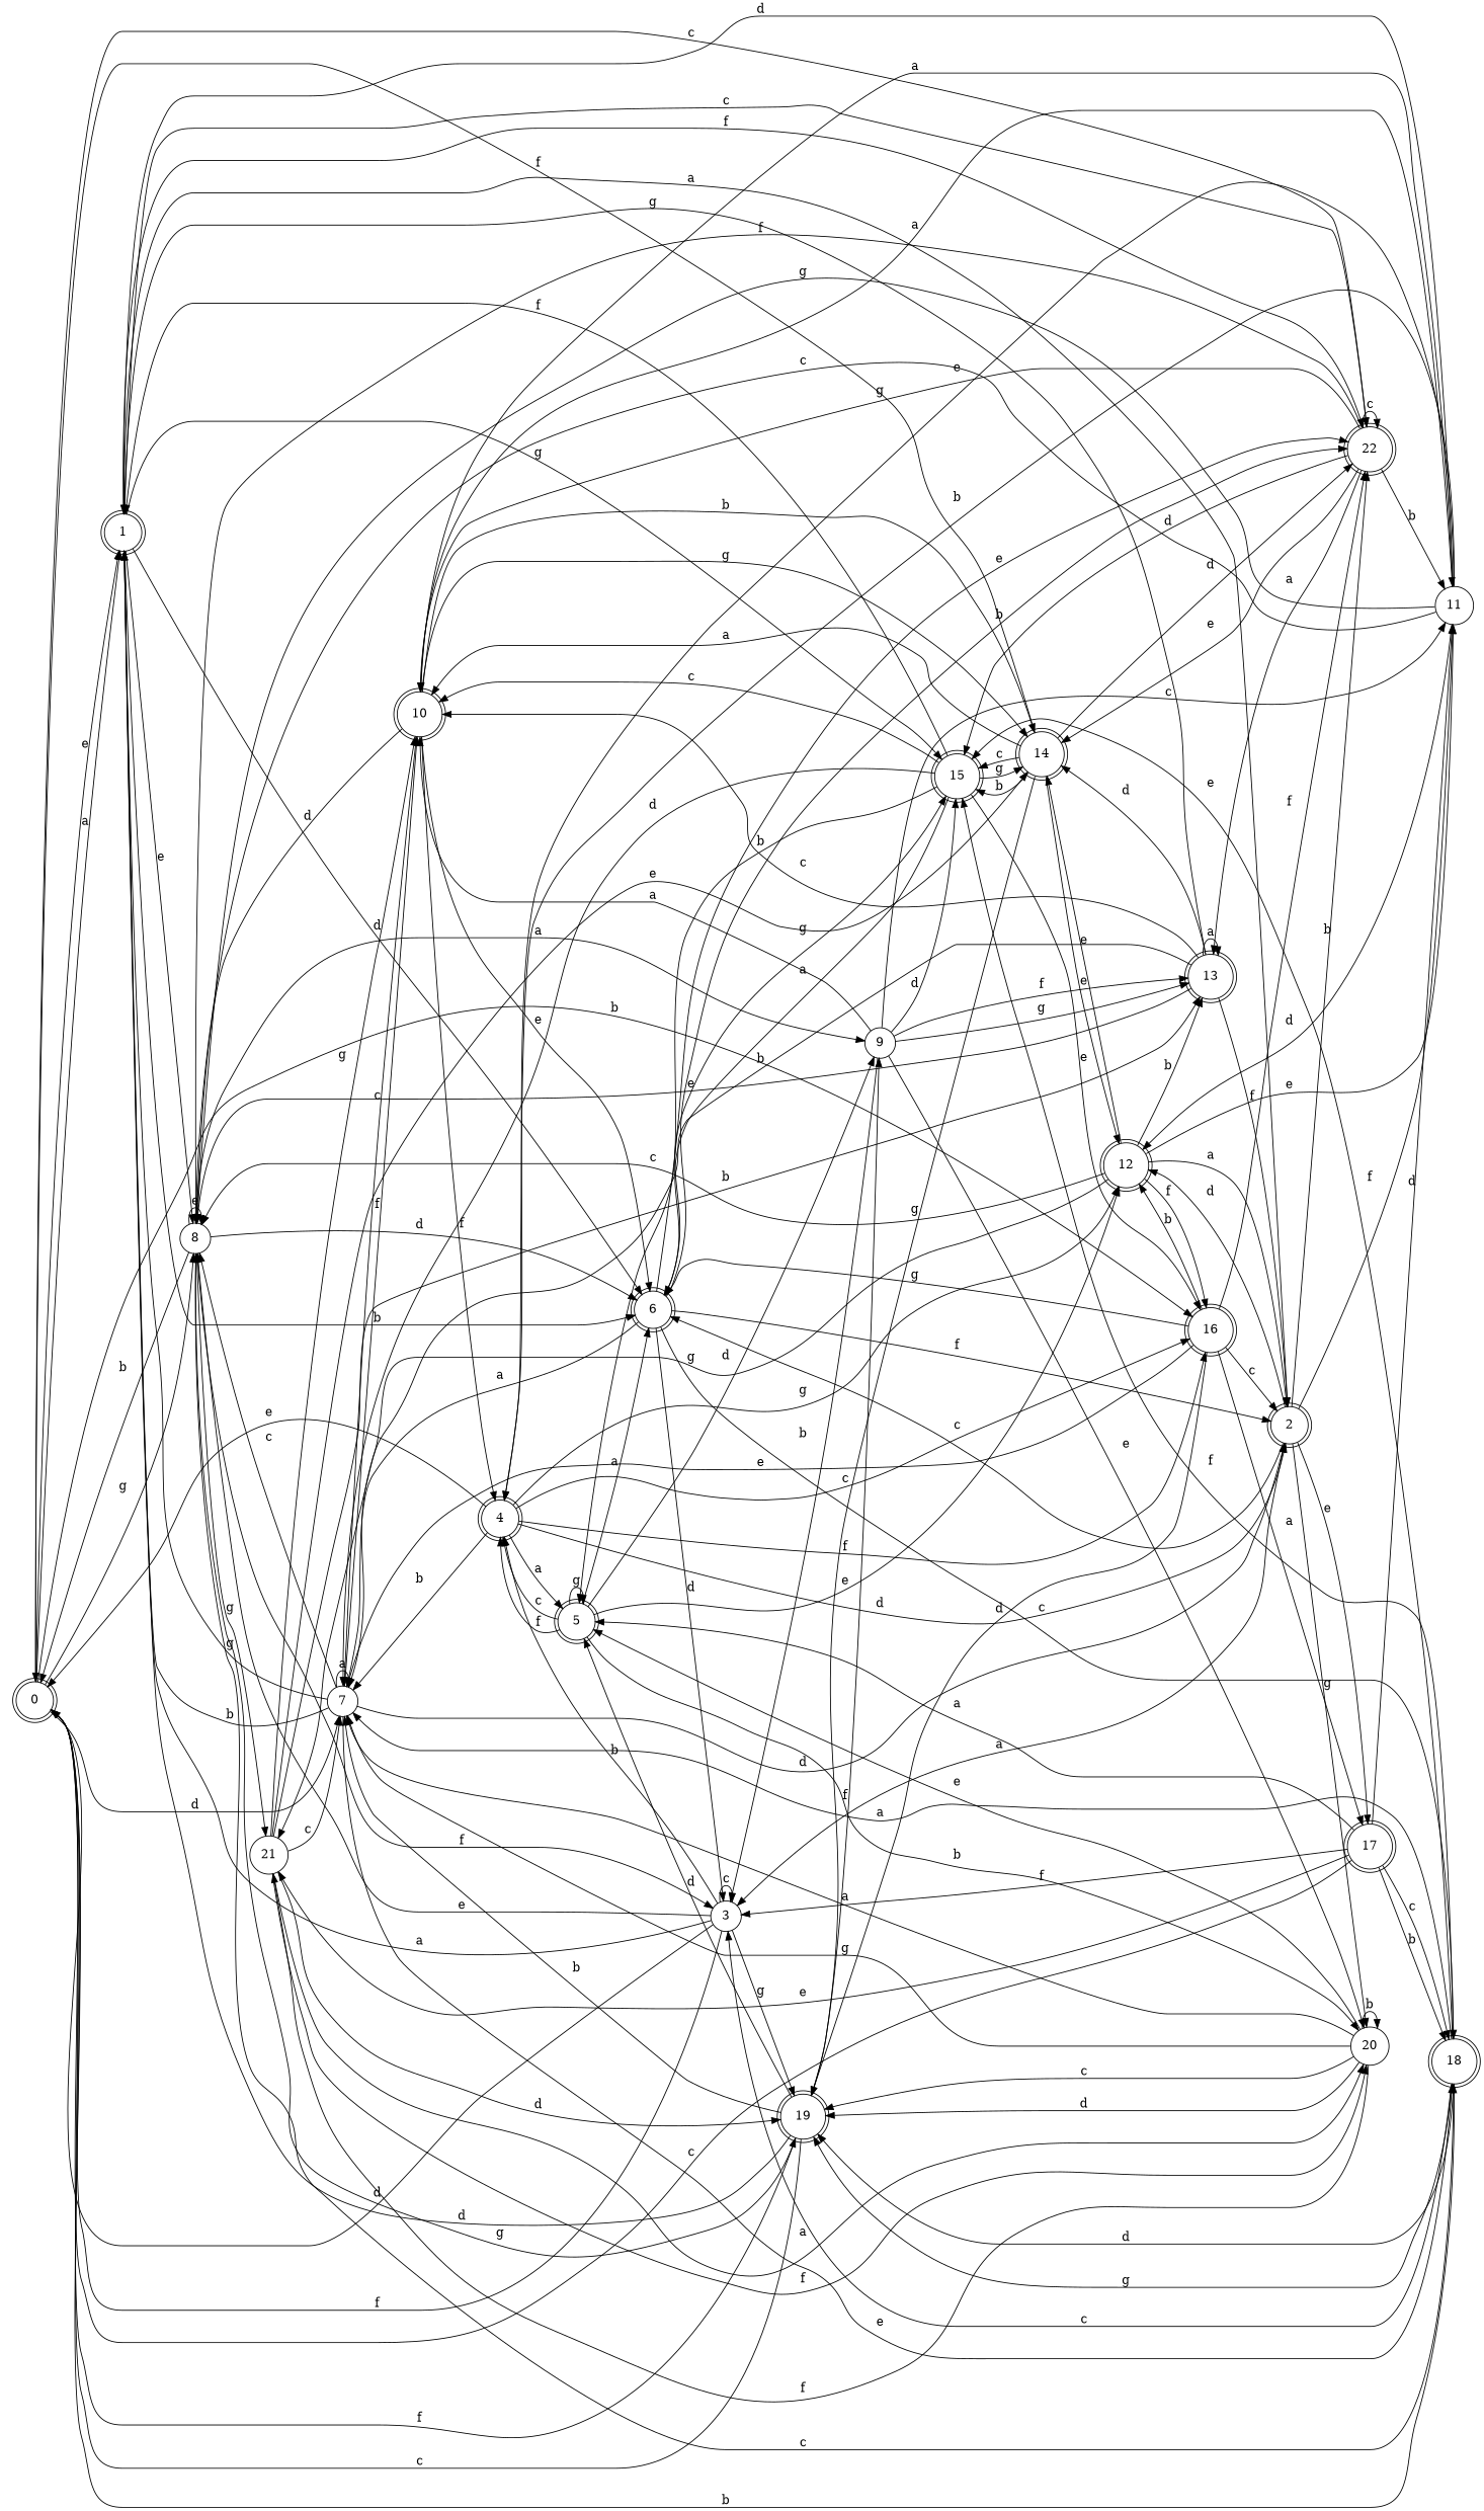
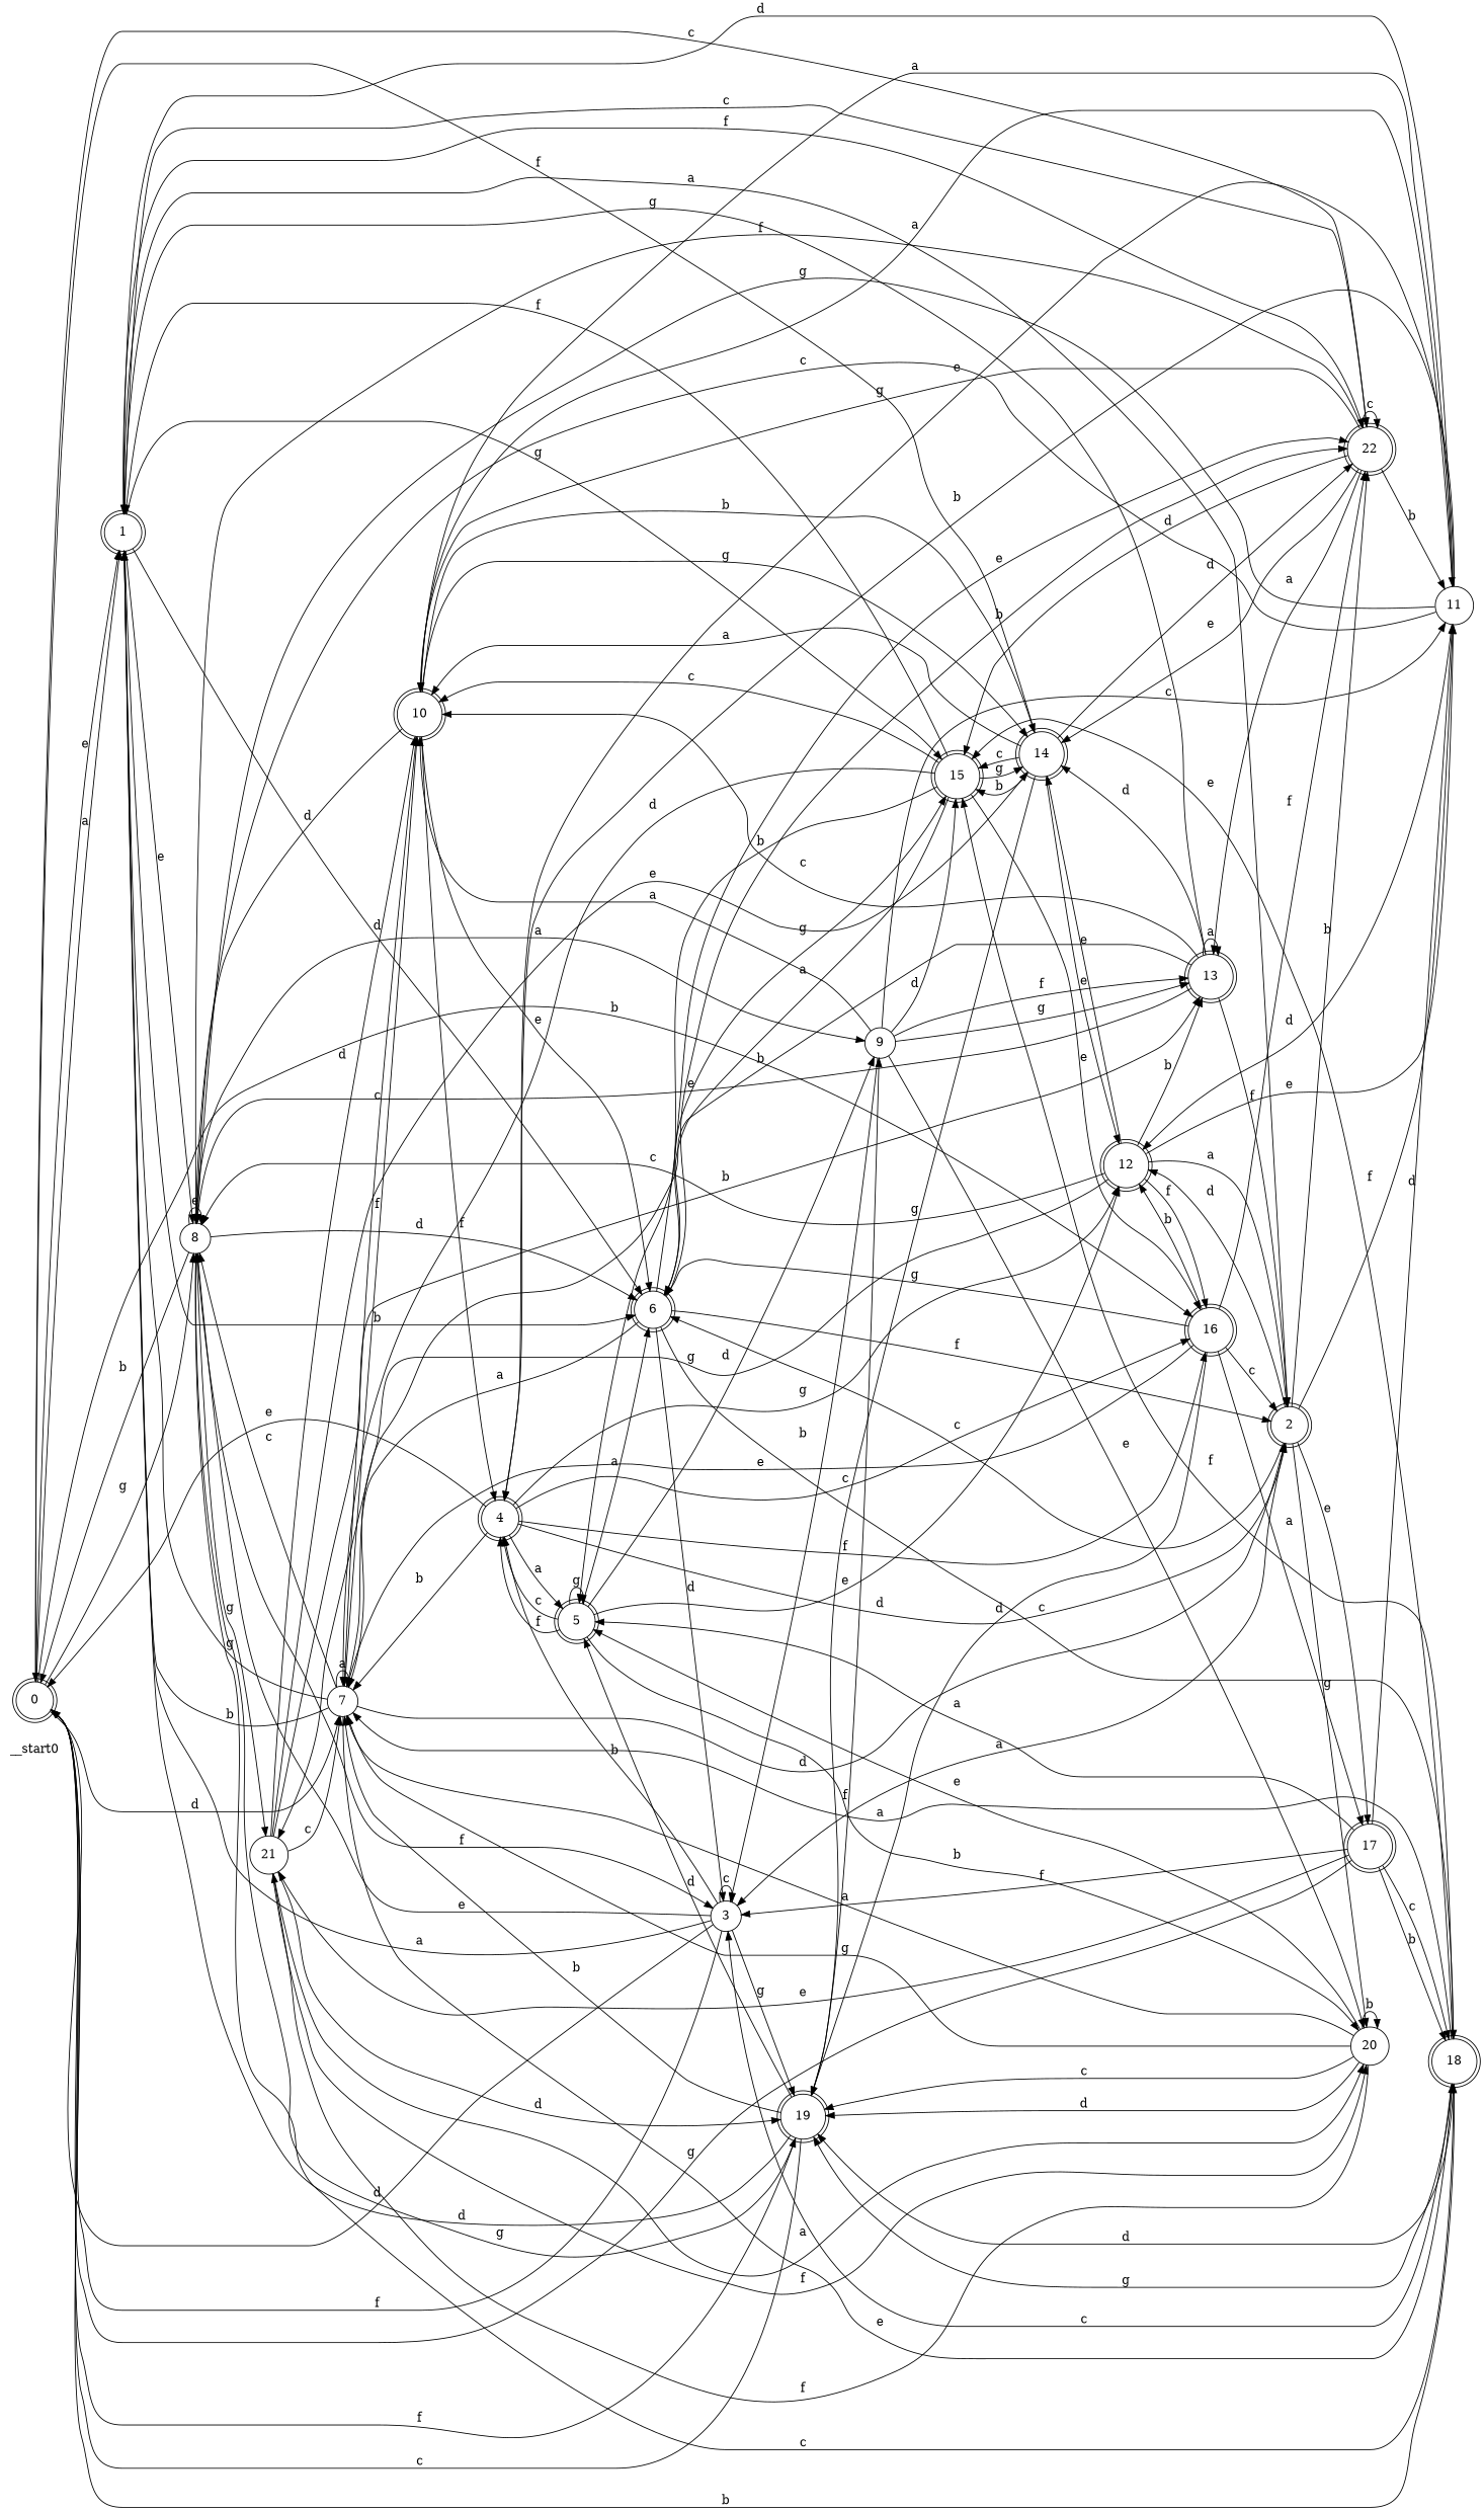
  digraph {
    rankdir=LR
    node [shape=doublecircle color=black fillcolor=white style="rounded,filled"]
+   __start0 [shape=none color="" fillcolor="" style=""]
    n2 [label=0]
    n3 [label=1]
    n4 [label=7 shape=circle style=filled]
    n5 [label=8 shape=circle style=filled]
    n6 [label=16]
    n7 [label=19]
    n8 [label=22]
    n9 [label=2]
    n10 [label=6]
    n11 [label=15]
    n12 [label=18]
    n13 [label=10]
    n14 [label=3 shape=circle style=filled]
    n15 [label=9 shape=circle style=filled]
    n16 [label=21 shape=circle style=filled]
    n17 [label=12]
    n18 [label=17]
    n19 [label=5]
    n20 [label=11 shape=circle style=filled]
    n21 [label=13]
    n22 [label=14]
    n23 [label=20 shape=circle style=filled]
    n24 [label=4]
    n2 -> n3 [label=a]
    n2 -> n3 [label=e]
    n2 -> n4 [label=d]
    n2 -> n5 [label=g]
    n2 -> n6 [label=b]
    n2 -> n7 [label=f]
    n2 -> n8 [label=c]
    n3 -> n5 [label=e]
    n3 -> n8 [label=c]
    n3 -> n8 [label=f]
    n3 -> n9 [label=a]
    n3 -> n10 [label=b]
    n3 -> n10 [label=d]
    n3 -> n11 [label=g]
    n4 -> n3 [label=b]
    n4 -> n3 [label=g]
    n4 -> n4 [label=a]
    n4 -> n5 [label=c]
    n4 -> n9 [label=d]
    n4 -> n12 [label=e]
    n4 -> n13 [label=f]
    n5 -> n2 [label=b]
    n5 -> n5 [label=e]
    n5 -> n10 [label=d]
    n5 -> n12 [label=c]
    n5 -> n14 [label=f]
    n5 -> n15 [label=a]
    n5 -> n16 [label=g]
    n6 -> n4 [label=e]
    n6 -> n7 [label=d]
    n6 -> n8 [label=f]
    n6 -> n9 [label=c]
    n6 -> n10 [label=g]
    n6 -> n17 [label=b]
    n6 -> n18 [label=a]
    n7 -> n2 [label=c]
    n7 -> n3 [label=d]
    n7 -> n4 [label=b]
    n7 -> n5 [label=g]
    n7 -> n15 [label=f]
    n7 -> n19 [label=d]
    n8 -> n5 [label=f]
    n8 -> n8 [label=c]
    n8 -> n11 [label=d]
    n8 -> n13 [label=g]
    n8 -> n20 [label=b]
    n8 -> n21 [label=a]
    n8 -> n22 [label=e]
    n9 -> n8 [label=b]
    n9 -> n10 [label=c]
    n9 -> n14 [label=a]
    n9 -> n17 [label=d]
    n9 -> n18 [label=e]
    n9 -> n20 [label=f]
    n9 -> n23 [label=g]
    n10 -> n4 [label=a]
    n10 -> n8 [label=b]
    n10 -> n8 [label=e]
    n10 -> n9 [label=f]
    n10 -> n11 [label=g]
    n10 -> n12 [label=c]
    n10 -> n14 [label=d]
    n11 -> n3 [label=f]
    n11 -> n4 [label=d]
    n11 -> n6 [label=e]
    n11 -> n10 [label=a]
    n11 -> n13 [label=c]
    n11 -> n19 [label=b]
    n11 -> n22 [label=g]
    n12 -> n2 [label=b]
    n12 -> n4 [label=a]
    n12 -> n7 [label=d]
    n12 -> n7 [label=g]
    n12 -> n11 [label=e]
    n12 -> n11 [label=f]
    n12 -> n14 [label=c]
    n13 -> n4 [label=c]
    n13 -> n5 [label=d]
    n13 -> n10 [label=e]
    n13 -> n20 [label=a]
    n13 -> n22 [label=b]
    n13 -> n22 [label=g]
    n13 -> n24 [label=f]
    n14 -> n2 [label=d]
    n14 -> n2 [label=f]
    n14 -> n3 [label=a]
    n14 -> n5 [label=e]
    n14 -> n7 [label=g]
    n14 -> n14 [label=c]
    n14 -> n24 [label=b]
    n15 -> n11 [label=d]
    n15 -> n13 [label=a]
    n15 -> n14 [label=b]
    n15 -> n20 [label=c]
    n15 -> n21 [label=f]
    n15 -> n21 [label=g]
    n15 -> n23 [label=e]
    n16 -> n4 [label=c]
    n16 -> n7 [label=d]
-   n16 -> n13 [label=g]
+   n16 -> n13 [label=d]
    n16 -> n21 [label=b]
    n16 -> n22 [label=e]
    n16 -> n23 [label=a]
    n16 -> n23 [label=f]
    n17 -> n5 [label=c]
    n17 -> n6 [label=f]
    n17 -> n9 [label=a]
    n17 -> n16 [label=g]
    n17 -> n20 [label=e]
    n17 -> n21 [label=b]
    n17 -> n22 [label=e]
-   n18 -> n2 [label=c]
+   n18 -> n2 [label=g]
    n18 -> n12 [label=b]
    n18 -> n12 [label=c]
    n18 -> n14 [label=f]
    n18 -> n16 [label=e]
    n18 -> n19 [label=a]
    n18 -> n20 [label=d]
    n19 -> n10 [label=a]
    n19 -> n15 [label=d]
    n19 -> n17 [label=e]
    n19 -> n19 [label=g]
    n19 -> n23 [label=b]
    n19 -> n24 [label=c]
    n19 -> n24 [label=f]
    n20 -> n3 [label=d]
    n20 -> n5 [label=c]
    n20 -> n5 [label=g]
    n20 -> n13 [label=a]
    n20 -> n17 [label=d]
    n20 -> n24 [label=b]
    n20 -> n24 [label=e]
    n21 -> n3 [label=g]
    n21 -> n4 [label=b]
    n21 -> n5 [label=e]
    n21 -> n9 [label=f]
    n21 -> n13 [label=c]
    n21 -> n21 [label=a]
    n21 -> n22 [label=d]
    n22 -> n2 [label=f]
    n22 -> n7 [label=g]
    n22 -> n8 [label=d]
    n22 -> n11 [label=b]
    n22 -> n11 [label=c]
    n22 -> n13 [label=a]
    n22 -> n17 [label=e]
    n23 -> n4 [label=a]
    n23 -> n4 [label=g]
    n23 -> n7 [label=c]
    n23 -> n7 [label=d]
    n23 -> n16 [label=f]
    n23 -> n19 [label=e]
    n23 -> n23 [label=b]
    n24 -> n2 [label=e]
    n24 -> n4 [label=b]
    n24 -> n6 [label=c]
    n24 -> n6 [label=f]
    n24 -> n9 [label=d]
    n24 -> n17 [label=g]
    n24 -> n19 [label=a]
  }
